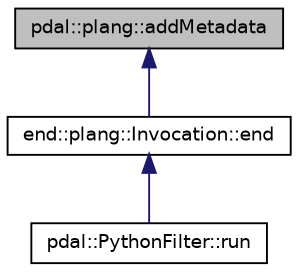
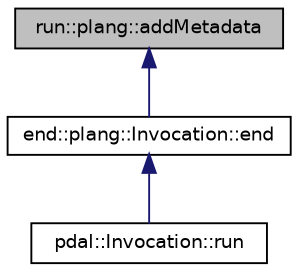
  digraph {
    rankdir=TB
    node [color=black fillcolor=white fontname=Helvetica fontsize=10 shape=record style=filled]
    edge [color=midnightblue dir=back fontname=Helvetica fontsize=10 labelfontname=Helvetica labelfontsize=10 style=solid]
-   n1 [fillcolor=grey75 fontcolor=black height=0.2 label="pdal::plang::addMetadata" width=0.4]
+   n1 [fillcolor=grey75 fontcolor=black height=0.2 label="run::plang::addMetadata" width=0.4]
    n2 [height=0.2 label="end::plang::Invocation::end" width=0.4]
-   n3 [height=0.2 label="pdal::PythonFilter::run" width=0.4]
+   n3 [height=0.2 label="pdal::Invocation::run" width=0.4]
    n1 -> n2
    n2 -> n3
  }
